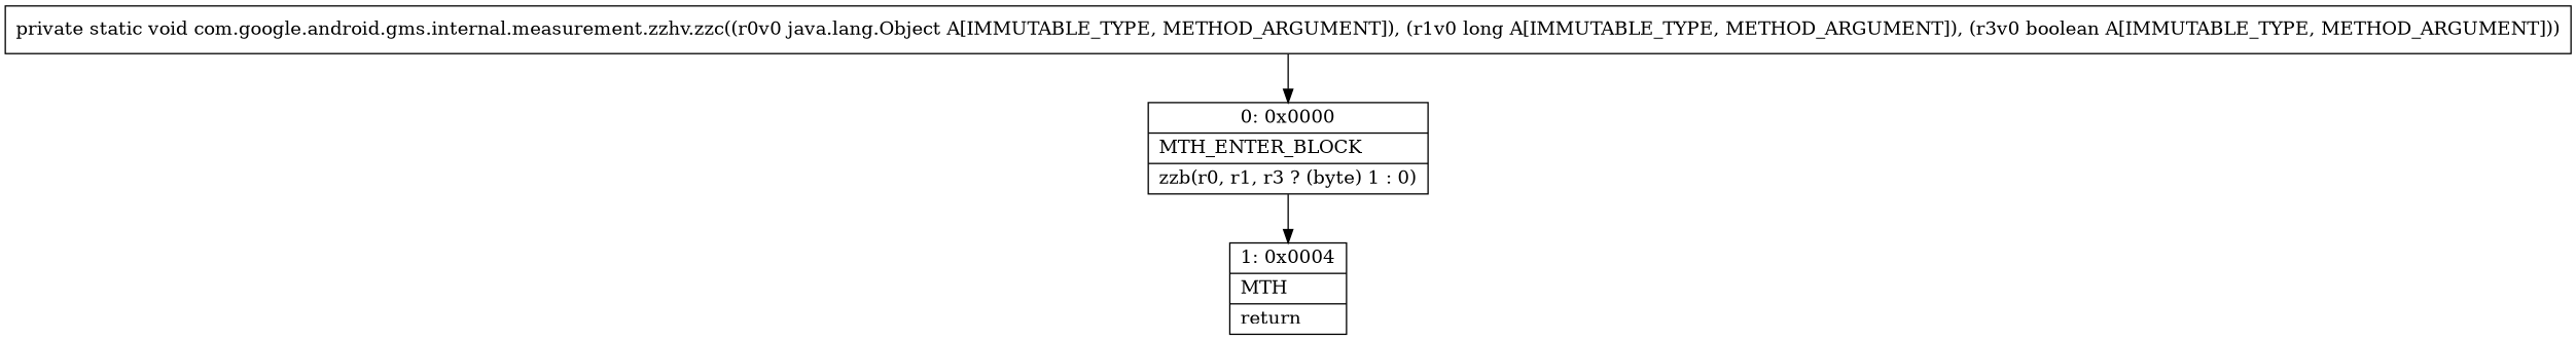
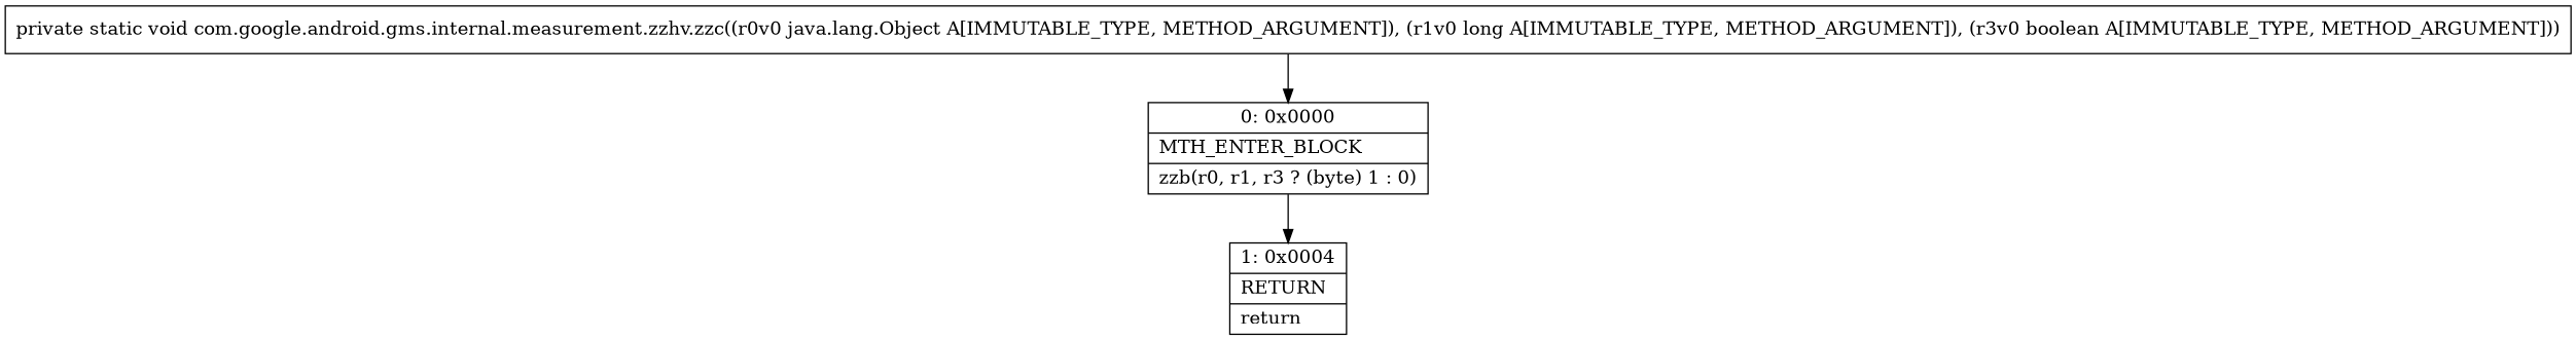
  digraph {
    node [shape=record]
    n1 [label="{0\:\ 0x0000|MTH_ENTER_BLOCK\l|zzb(r0, r1, r3 ? (byte) 1 : 0)\l}"]
-   n2 [label="{1\:\ 0x0004|MTH\l|return\l}"]
+   n2 [label="{1\:\ 0x0004|RETURN\l|return\l}"]
    n3 [label="{private static void com.google.android.gms.internal.measurement.zzhv.zzc((r0v0 java.lang.Object A[IMMUTABLE_TYPE, METHOD_ARGUMENT]), (r1v0 long A[IMMUTABLE_TYPE, METHOD_ARGUMENT]), (r3v0 boolean A[IMMUTABLE_TYPE, METHOD_ARGUMENT])) }"]
    n1 -> n2
    n3 -> n1
  }
